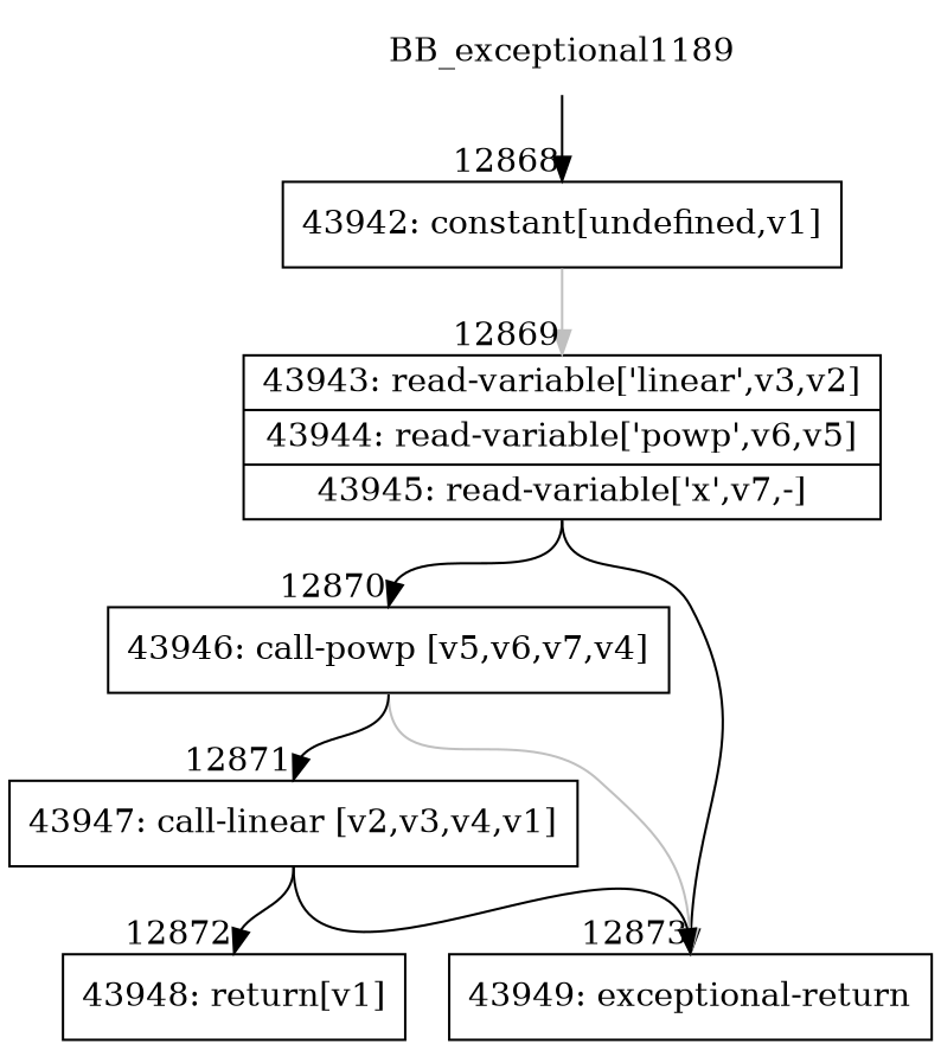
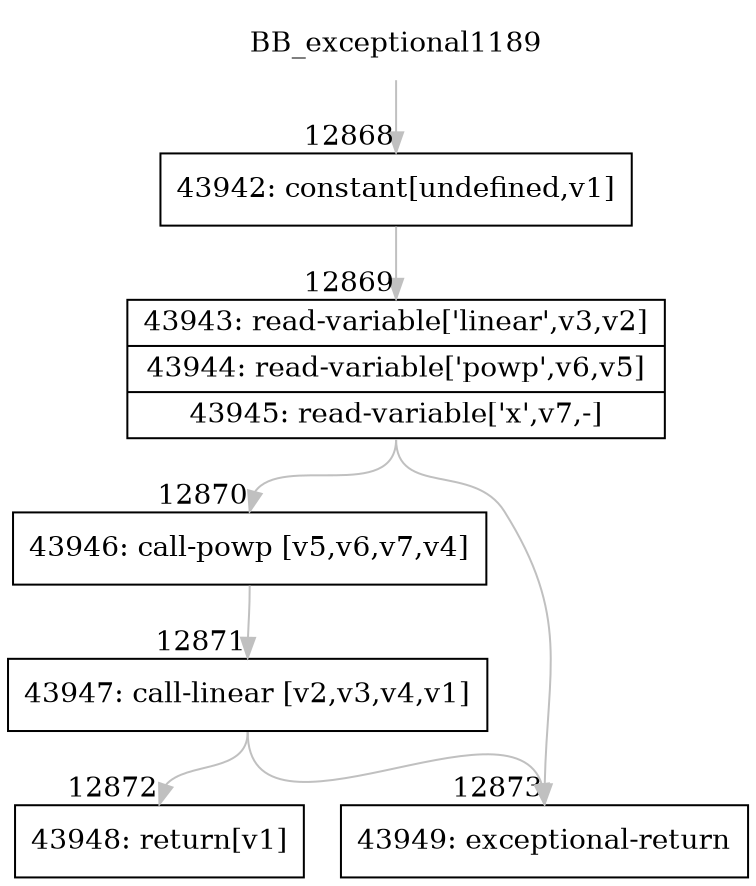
  digraph {
    rankdir=TD
    node [shape=record]
    edge [headport=n tailport=s]
    n1 [label=BB_exceptional1189 shape=none]
    n2 [label="{43942: constant[undefined,v1]}"]
    n3 [label="{43943: read-variable['linear',v3,v2]|43944: read-variable['powp',v6,v5]|43945: read-variable['x',v7,-]}"]
    n4 [label="{43946: call-powp [v5,v6,v7,v4]}"]
    n5 [label="{43949: exceptional-return}"]
    n6 [label="{43947: call-linear [v2,v3,v4,v1]}"]
    n7 [label="{43948: return[v1]}"]
-   n1 -> n2 [headlabel="    12868"]
+   n1 -> n2 [headlabel="    12868" color=gray]
    n2 -> n3 [color=gray headlabel="      12869"]
-   n3 -> n4 [headlabel="      12870"]
-   n3 -> n5 [color=black headlabel="      12873"]
-   n4 -> n5 [color=gray]
-   n4 -> n6 [headlabel="      12871"]
-   n6 -> n5 [color=black]
-   n6 -> n7 [headlabel="      12872"]
+   n3 -> n4 [headlabel="      12870" color=gray]
+   n3 -> n5 [color=gray headlabel="      12873"]
+   n4 -> n6 [headlabel="      12871" color=gray]
+   n6 -> n5 [color=gray]
+   n6 -> n7 [headlabel="      12872" color=gray]
  }
